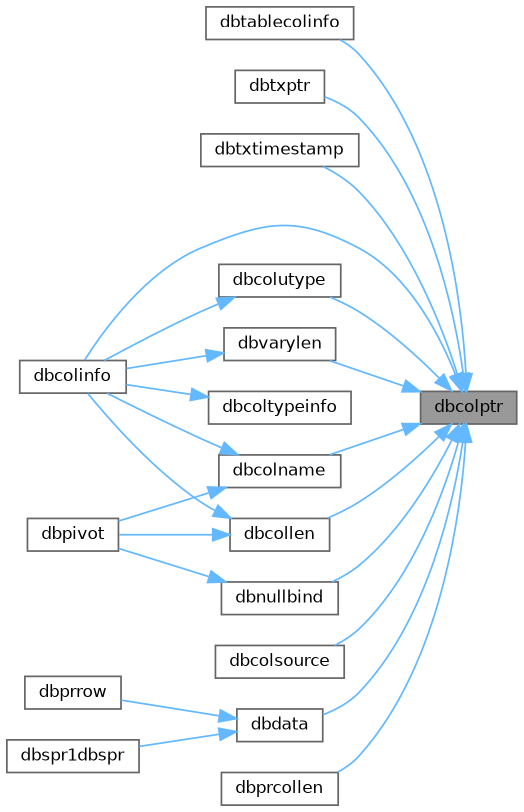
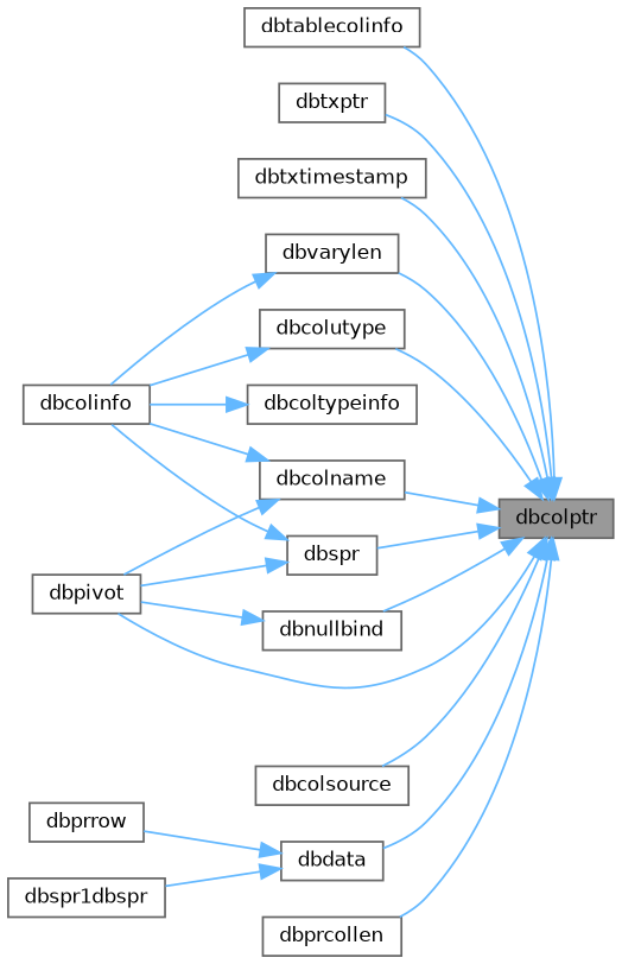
  digraph {
    rankdir=RL
    node [color=grey40 fillcolor=white fontname=Helvetica fontsize=10 shape=box style=filled]
    edge [color=steelblue1 dir=back fontname=Helvetica fontsize=10 labelfontname=Helvetica labelfontsize=10 style=solid]
    n1 [color=gray40 fillcolor=grey60 fontcolor=black height=0.2 label=dbcolptr width=0.4]
    n2 [height=0.2 label=dbcolinfo width=0.4]
-   n3 [height=0.2 label=dbcollen width=0.4]
+   n3 [height=0.2 label=dbspr width=0.4]
    n4 [height=0.2 label=dbcolname width=0.4]
    n5 [height=0.2 label=dbcolsource width=0.4]
    n6 [height=0.2 label=dbcolutype width=0.4]
    n7 [height=0.2 label=dbdata width=0.4]
    n8 [height=0.2 label=dbnullbind width=0.4]
    n9 [height=0.2 label=dbprcollen width=0.4]
    n10 [height=0.2 label=dbtablecolinfo width=0.4]
    n11 [height=0.2 label=dbtxptr width=0.4]
    n12 [height=0.2 label=dbtxtimestamp width=0.4]
    n13 [height=0.2 label=dbvarylen width=0.4]
    n14 [height=0.2 label=dbpivot width=0.4]
    n15 [height=0.2 label=dbcoltypeinfo width=0.4]
    n16 [height=0.2 label=dbprrow width=0.4]
    n17 [height=0.2 label=dbspr1dbspr width=0.4]
-   n1 -> n2
+   n1 -> n14
    n1 -> n3
    n1 -> n4
    n1 -> n5
    n1 -> n6
    n1 -> n7
    n1 -> n8
    n1 -> n9
    n1 -> n10
    n1 -> n11
    n1 -> n12
    n1 -> n13
    n3 -> n2
    n3 -> n14
    n4 -> n2
    n4 -> n14
    n6 -> n2
    n7 -> n16
    n7 -> n17
    n8 -> n14
    n13 -> n2
    n15 -> n2
  }
